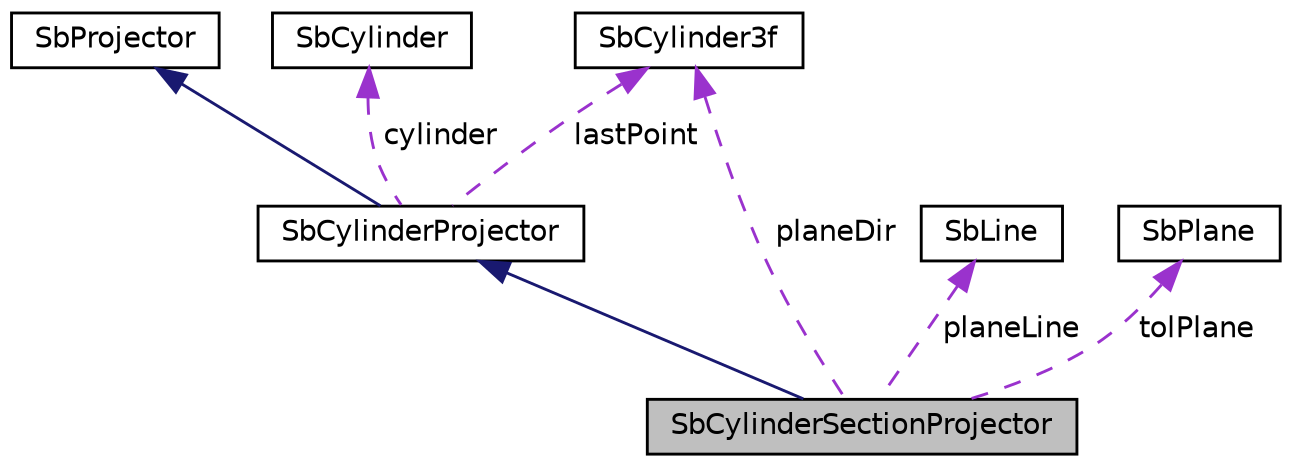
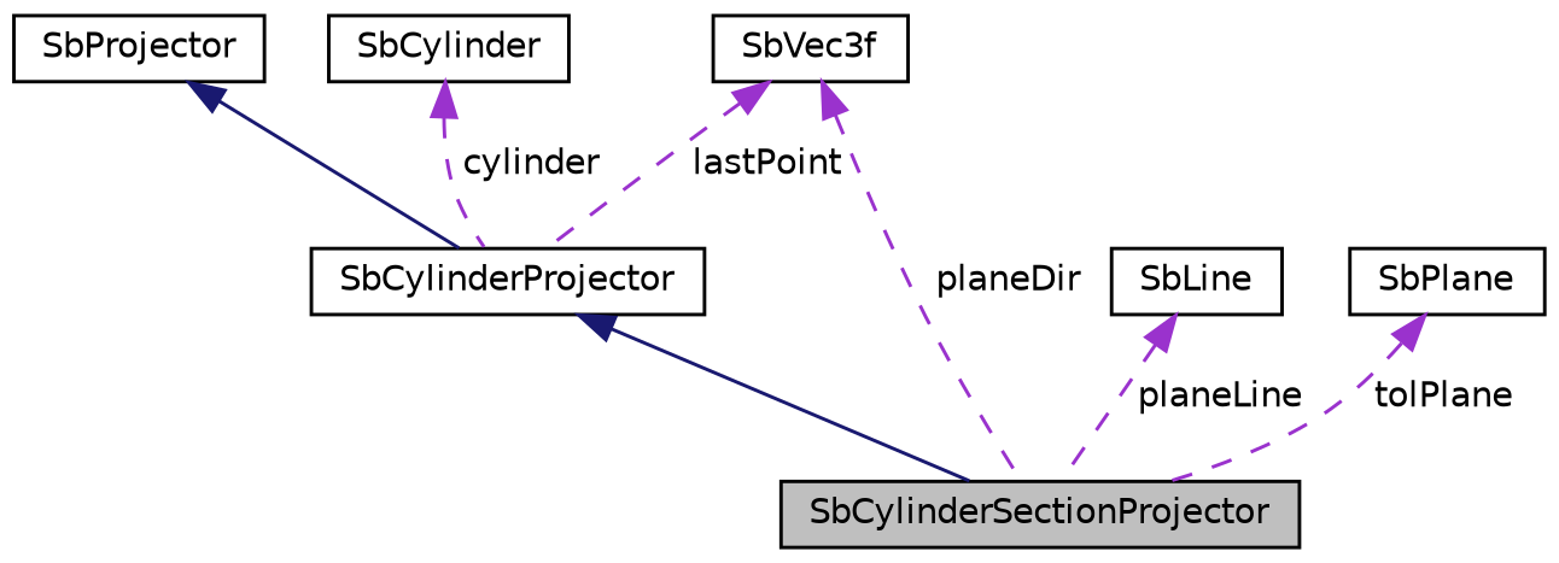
  digraph {
    node [color=black fillcolor=white fontname=Helvetica fontsize=10 shape=record style=filled]
    edge [color=darkorchid3 dir=back fontname=Helvetica fontsize=10 labelfontname=Helvetica labelfontsize=10 style=dashed]
    n1 [fillcolor=grey75 fontcolor=black height=0.2 label=SbCylinderSectionProjector width=0.4]
    n2 [height=0.2 label=SbCylinderProjector width=0.4]
    n3 [height=0.2 label=SbProjector width=0.4]
-   n4 [height=0.2 label=SbCylinder3f width=0.4]
+   n4 [height=0.2 label=SbVec3f width=0.4]
    n5 [height=0.2 label=SbCylinder width=0.4]
    n6 [height=0.2 label=SbLine width=0.4]
    n7 [height=0.2 label=SbPlane width=0.4]
    n2 -> n1 [color=midnightblue style=solid]
    n3 -> n2 [color=midnightblue style=solid]
    n4 -> n1 [label=" planeDir"]
    n4 -> n2 [label=" lastPoint"]
    n5 -> n2 [label=" cylinder"]
    n6 -> n1 [label=" planeLine"]
    n7 -> n1 [label=" tolPlane"]
  }
